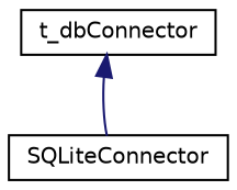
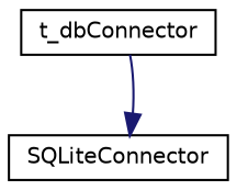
  digraph {
    rankdir=TB
    fontname="DejaVu Sans"
    node [color=black fillcolor=white fontname="DejaVu Sans" fontsize=10 shape=record style=filled]
    n1 [height=0.2 label=t_dbConnector width=0.4]
    n2 [height=0.2 label=SQLiteConnector width=0.4]
-   n1 -> n2 [color=midnightblue dir=back fontname="DejaVu Sans" fontsize=10 labelfontname=Helvetica labelfontsize=10 style=solid]
+   n2 -> n1 [color=midnightblue dir=back fontname="DejaVu Sans" fontsize=10 labelfontname=Helvetica labelfontsize=10 style=solid]
  }
